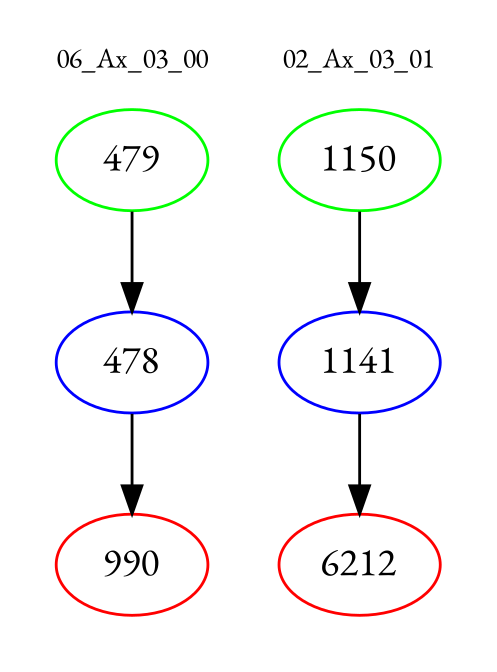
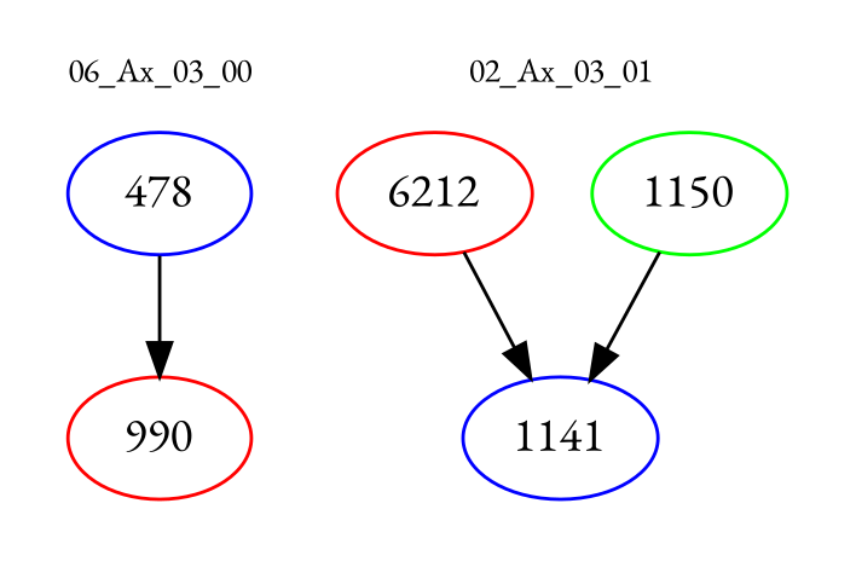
  digraph {
    fontname="EB Garamond"
    node [color=green fontname="EB Garamond"]
    edge [color=black fontname="EB Garamond"]
-   n1 [label=479]
    n2 [color=blue label=478]
    n3 [color=red label=990]
    n4 [label=1150]
    n5 [color=blue label=1141]
    n6 [color=red label=6212]
    subgraph cluster_1 {
      color=white
      fontsize=10
      label="06_Ax_03_00"
-     n1
      n2
      n3
    }
    subgraph cluster_2 {
      color=white
      fontsize=10
      label="02_Ax_03_01"
      n4
      n5
      n6
    }
-   n1 -> n2
    n2 -> n3
    n4 -> n5
-   n5 -> n6
+   n6 -> n5
  }
